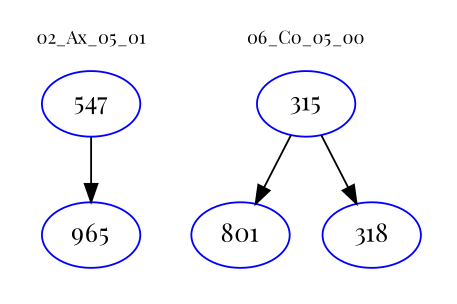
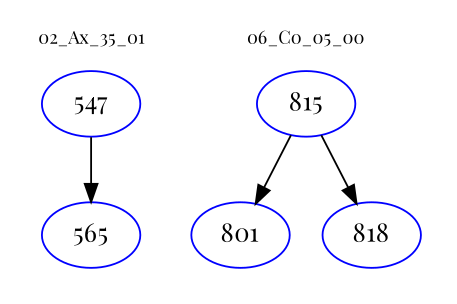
  digraph {
    fontname="Playfair Display"
    node [color=blue fontname="Playfair Display"]
    edge [color=black fontname="Playfair Display"]
    n1 [label=547]
-   n2 [label=965]
-   n3 [label=315]
+   n2 [label=565]
+   n3 [label=815]
    n4 [label=801]
-   n5 [label=318]
+   n5 [label=818]
    subgraph cluster_1 {
      color=white
      fontsize=10
-     label="02_Ax_05_01"
+     label="02_Ax_35_01"
      n1
      n2
    }
    subgraph cluster_2 {
      color=white
      fontsize=10
      label="06_C0_05_00"
      n3
      n4
      n5
    }
    n1 -> n2
    n3 -> n4
    n3 -> n5
  }
